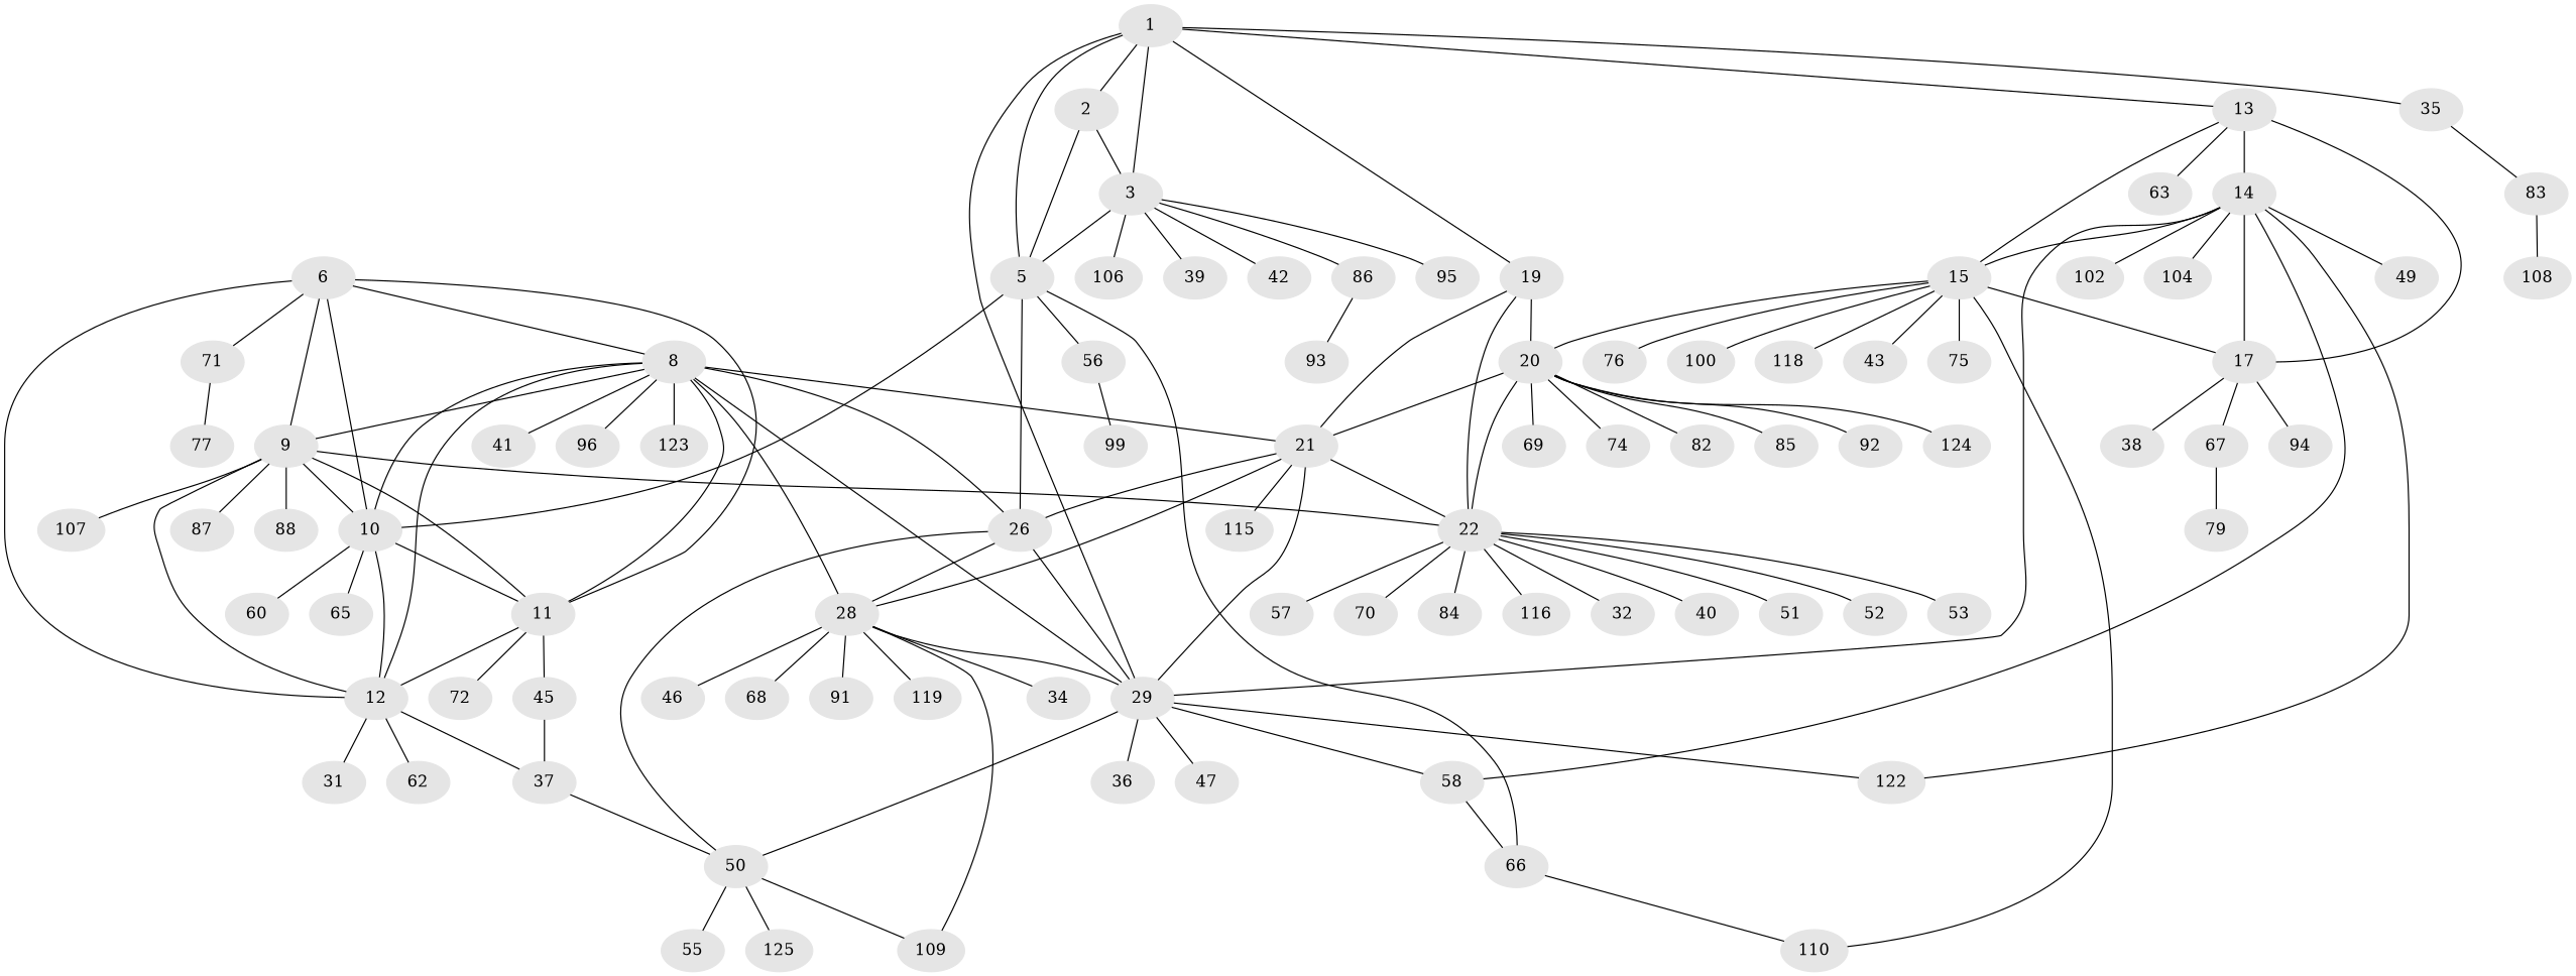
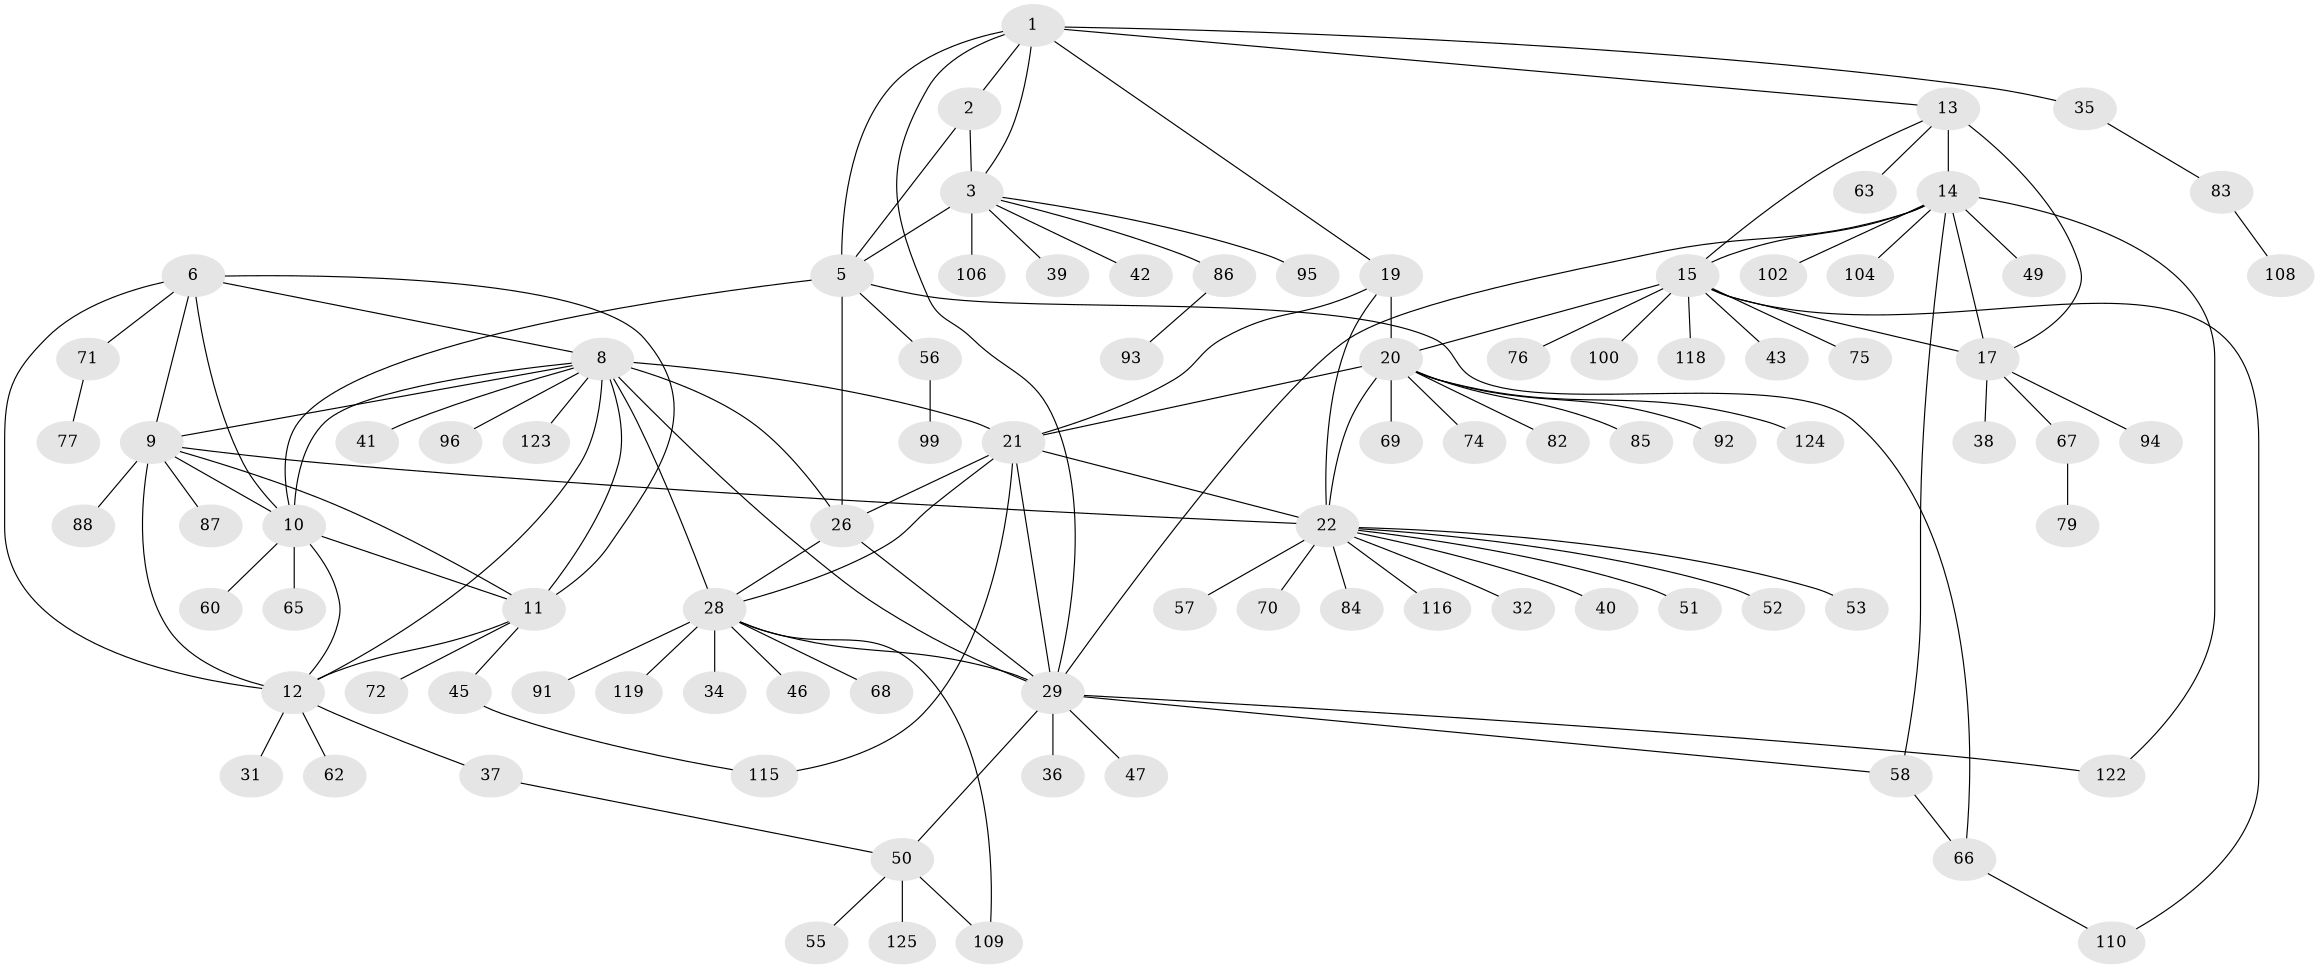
  graph {
    fontname="DejaVu Serif"
    node [color=gray90 fontname="DejaVu Serif" style=filled]
    edge [fontname="DejaVu Serif"]
    1 [super="+121"]
    2
    3 [super="+4"]
    5 [super="+6"]
    13 [super="+59"]
    19
    29 [super="+30"]
    35 [super="+103"]
    39
    42
    86
    95
    106
    10 [super="+117"]
    26 [super="+33"]
    56 [super="+73"]
    66 [super="+120"]
    14 [super="+16"]
    15 [super="+48"]
    17 [super="+18"]
    63 [super="+97"]
    21 [super="+27"]
    22 [super="+24"]
    20 [super="+23"]
    58
    122
    50 [super="+105"]
    36
    47
    83
    93
    11 [super="+61"]
    12 [super="+54"]
    60
    65 [super="+81"]
    28 [super="+64"]
    99
    110
    n39 [label=6 super="+44"]
    8 [super="+25"]
    9 [super="+78"]
    71
    41
    96
    123
    87
    88
-   107
    45 [super="+80"]
    72
    31 [super="+113"]
    37 [super="+114"]
    62
    77
    115
    34
    46 [super="+90"]
    68
    91
    109
    119
    32
    40
    51
    52
    53
    57
    70 [super="+89"]
    84
    116
    49
    102
    104
    43
    75
    76
    100
    118
    38
    67
    94
    69
    74 [super="+111"]
    82
    85
    92 [super="+98"]
    124
    79 [super="+101"]
    55
    125
    108
    1 -- 2
    1 -- 3 [weight=2]
    1 -- 5 [weight=2]
    1 -- 13
    1 -- 19
    1 -- 29
    1 -- 35
    2 -- 3 [weight=2]
    2 -- 5 [weight=2]
    3 -- 5 [weight=4]
    3 -- 39
    3 -- 42
    3 -- 86
    3 -- 95
    3 -- 106
    5 -- 10
    5 -- 26
    5 -- 56
    5 -- 66
    13 -- 14 [weight=2]
    13 -- 15
    13 -- 17 [weight=2]
    13 -- 63
    19 -- 21
    19 -- 22 [weight=2]
    19 -- 20 [weight=2]
    29 -- 58
    29 -- 122
    29 -- 50
    29 -- 36
    29 -- 47
    35 -- 83
    86 -- 93
    10 -- 11
    10 -- 12
    10 -- 60
    10 -- 65
    26 -- 29 [weight=2]
-   26 -- 50
    26 -- 28
    56 -- 99
    66 -- 110
    14 -- 29
    14 -- 15 [weight=2]
    14 -- 17 [weight=4]
    14 -- 58
    14 -- 122
    14 -- 49
    14 -- 102
    14 -- 104
    15 -- 17 [weight=2]
    15 -- 20
    15 -- 110
    15 -- 43
    15 -- 75
    15 -- 76
    15 -- 100
    15 -- 118
    17 -- 38
    17 -- 67
    17 -- 94
    21 -- 29 [weight=2]
    21 -- 26
    21 -- 22 [weight=2]
    21 -- 28
    21 -- 115
    22 -- 32
    22 -- 40
    22 -- 51
    22 -- 52
    22 -- 53
    22 -- 57
    22 -- 70
    22 -- 84
    22 -- 116
    20 -- 21 [weight=2]
    20 -- 22 [weight=4]
    20 -- 69
    20 -- 74
    20 -- 82
    20 -- 85
    20 -- 92
    20 -- 124
    58 -- 66
    50 -- 109
    50 -- 55
    50 -- 125
    83 -- 108
    11 -- 12
    11 -- 45
    11 -- 72
    12 -- 31
    12 -- 37
    12 -- 62
    28 -- 29 [weight=2]
    28 -- 34
    28 -- 46
    28 -- 68
    28 -- 91
    28 -- 109
    28 -- 119
    n39 -- 10
    n39 -- 11
    n39 -- 12
    n39 -- 8
    n39 -- 9
    n39 -- 71
    8 -- 29 [weight=2]
    8 -- 10
    8 -- 26
    8 -- 21
    8 -- 11
    8 -- 12
    8 -- 28
    8 -- 9
    8 -- 41
    8 -- 96
    8 -- 123
    9 -- 10
    9 -- 22
    9 -- 11
    9 -- 12
    9 -- 87
    9 -- 88
-   9 -- 107
    71 -- 77
-   45 -- 37
+   45 -- 115
    37 -- 50
    67 -- 79
  }
